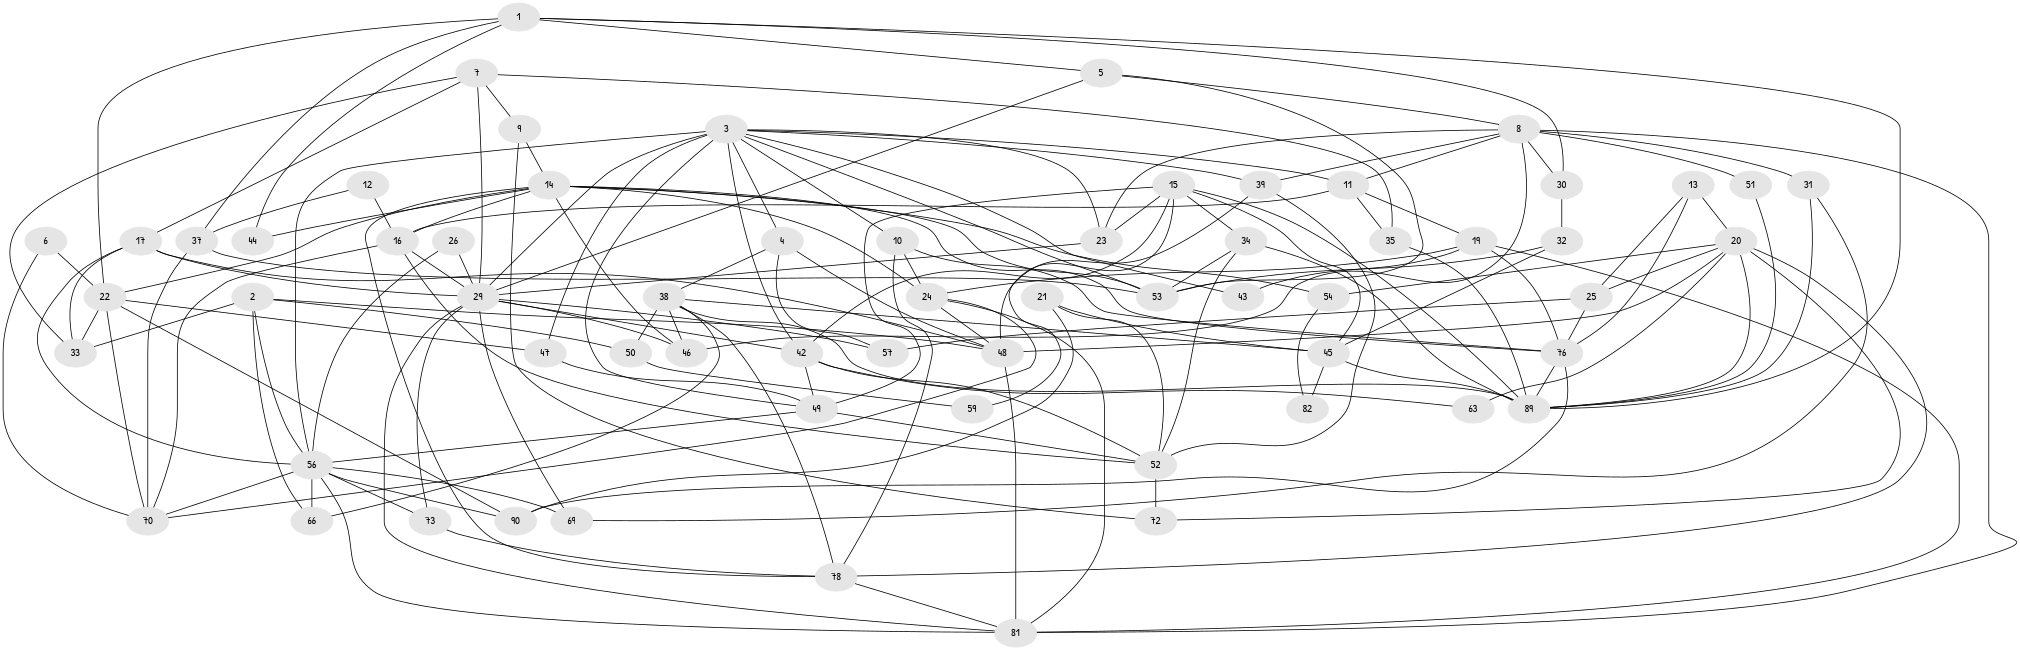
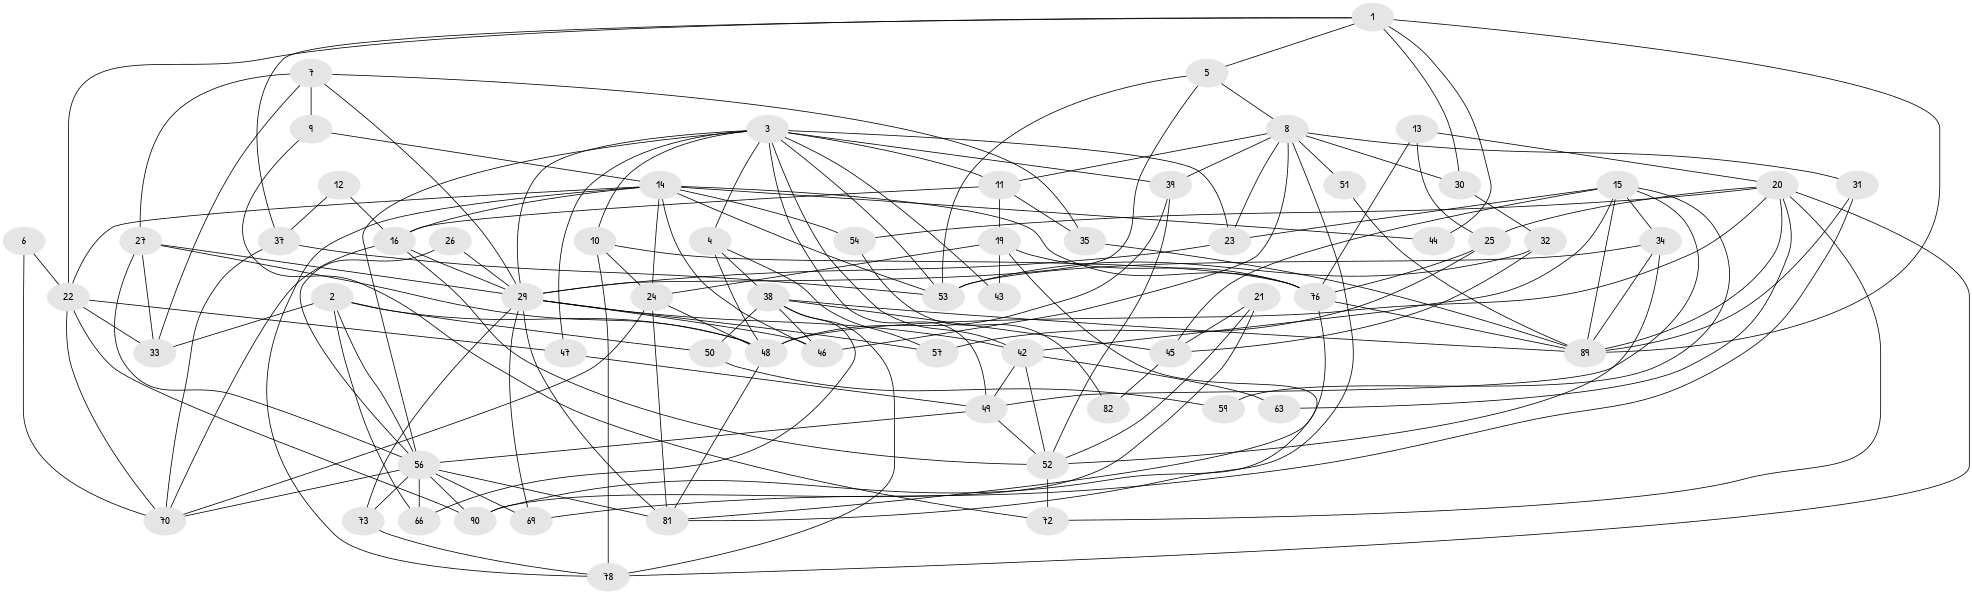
  graph {
    fontname="Patrick Hand"
    node [color=gray90 fontname="Patrick Hand" style=filled]
    edge [fontname="Patrick Hand"]
    1 [super="+40"]
    5 [super="+68"]
    22 [super="+61"]
    30
    37 [super="+44"]
    n6 [label=44]
    89 [super="+91"]
    29 [super="+86"]
    53
    8 [super="+27"]
    33
    47
    70 [super="+75"]
    90
    32
    2 [super="+18"]
    48 [super="+93"]
    50
    56 [super="+83"]
    66
    81 [super="+88"]
    59
    69
    73
    3 [super="+36"]
    4
    10 [super="+60"]
    11 [super="+55"]
    23 [super="+95"]
    39 [super="+79"]
    42 [super="+92"]
    43
    49 [super="+87"]
    38 [super="+71"]
    57
    24 [super="+58"]
    76 [super="+85"]
    78
    35
    16 [super="+94"]
    19
    46
    52 [super="+64"]
    63
    45 [super="+84"]
    31 [super="+67"]
    51
    6
    7
    9
-   17 [super="+28"]
+   17 [super="+28" label=27]
    14 [super="+41"]
    72
    54
    12
    20 [super="+62"]
    25
    13
    82
    15 [super="+77"]
    34 [super="+80"]
    21 [super="+65"]
    26
    1 -- 5
    1 -- 22
    1 -- 30
    1 -- 37
    1 -- n6
    1 -- 89
    5 -- 29
    5 -- 53
    5 -- 8
    22 -- 33
    22 -- 47
    22 -- 70 [weight=2]
    22 -- 90
    30 -- 32
    37 -- 53
    37 -- 70
    29 -- 81 [weight=2]
    29 -- 69
    29 -- 73
    29 -- 42
    29 -- 57
    29 -- 46
    8 -- 30
    8 -- 81
    8 -- 11
    8 -- 23
    8 -- 39
    8 -- 46
    8 -- 31 [weight=2]
    8 -- 51
    47 -- 49
    32 -- 53
    32 -- 45
    2 -- 33
    2 -- 48
    2 -- 50
    2 -- 56
    2 -- 66
    48 -- 81
    50 -- 59
    56 -- 70
    56 -- 90
    56 -- 66
    56 -- 81
    56 -- 69
    56 -- 73
    73 -- 78
    3 -- 29
    3 -- 53
    3 -- 47
    3 -- 56
    3 -- 4
    3 -- 10
    3 -- 11
    3 -- 23
    3 -- 39
    3 -- 42
    3 -- 43
    3 -- 49
    4 -- 48
    4 -- 38
    4 -- 57
    10 -- 24
    10 -- 76
    10 -- 78
    11 -- 35
    11 -- 16
    11 -- 19
    23 -- 29
    39 -- 48
    39 -- 52
    42 -- 49
    42 -- 52
    42 -- 63
    49 -- 56
    49 -- 52
    38 -- 89
    38 -- 50
    38 -- 66
    38 -- 78
    38 -- 46
    38 -- 45
    24 -- 70
    24 -- 48
    24 -- 81 [weight=2]
    76 -- 89
    76 -- 90
-   78 -- 81
    35 -- 89
    16 -- 29
    16 -- 70
    16 -- 52
    19 -- 81
    19 -- 43
    19 -- 24
    19 -- 76
    52 -- 72
-   45 -- 89
    45 -- 82
    31 -- 89
    31 -- 69
    51 -- 89
    6 -- 22
    6 -- 70
    7 -- 29
    7 -- 33
    7 -- 35
    7 -- 9
    7 -- 17
    9 -- 14
    9 -- 72
    17 -- 29
    17 -- 33
    17 -- 48
    17 -- 56
    14 -- 22
    14 -- n6
    14 -- 53
    14 -- 24
    14 -- 76
    14 -- 78
    14 -- 16
    14 -- 46
    14 -- 54
    54 -- 82
    12 -- 37
    12 -- 16
    20 -- 89
    20 -- 48
    20 -- 78
    20 -- 63
    20 -- 72
    20 -- 54
    20 -- 25
    25 -- 57
    25 -- 76
    13 -- 76
    13 -- 20
    13 -- 25
    15 -- 89
    15 -- 59
    15 -- 23
    15 -- 42
    15 -- 49
    15 -- 45
    15 -- 34
    34 -- 89
    34 -- 53
    34 -- 52
    21 -- 90
    21 -- 52
    21 -- 45
    26 -- 29
    26 -- 56
  }
